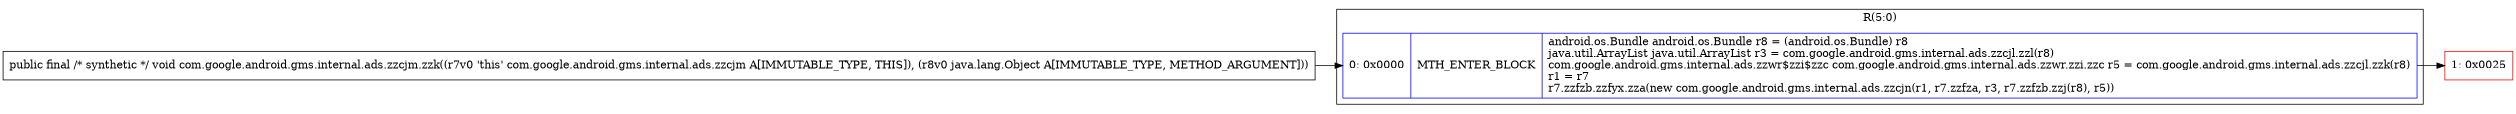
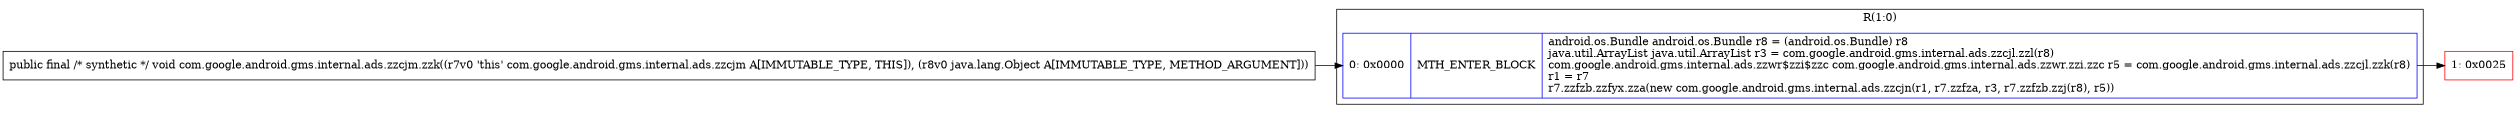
  digraph {
    rankdir=LR
    node [shape=record]
    n1 [color=blue label="{0\:\ 0x0000|MTH_ENTER_BLOCK\l|android.os.Bundle android.os.Bundle r8 = (android.os.Bundle) r8\ljava.util.ArrayList java.util.ArrayList r3 = com.google.android.gms.internal.ads.zzcjl.zzl(r8)\lcom.google.android.gms.internal.ads.zzwr$zzi$zzc com.google.android.gms.internal.ads.zzwr.zzi.zzc r5 = com.google.android.gms.internal.ads.zzcjl.zzk(r8)\lr1 = r7\lr7.zzfzb.zzfyx.zza(new com.google.android.gms.internal.ads.zzcjn(r1, r7.zzfza, r3, r7.zzfzb.zzj(r8), r5))\l}"]
    n2 [color=red label="{1\:\ 0x0025}"]
    n3 [label="{public final \/* synthetic *\/ void com.google.android.gms.internal.ads.zzcjm.zzk((r7v0 'this' com.google.android.gms.internal.ads.zzcjm A[IMMUTABLE_TYPE, THIS]), (r8v0 java.lang.Object A[IMMUTABLE_TYPE, METHOD_ARGUMENT])) }"]
    subgraph cluster_1 {
-     label="R(5:0)"
+     label="R(1:0)"
      n1
    }
    n1 -> n2
    n3 -> n1
  }
